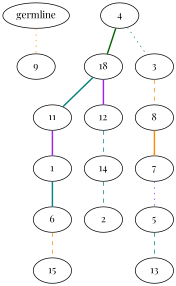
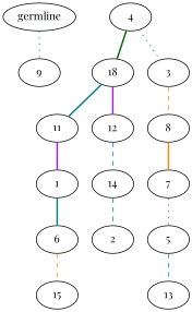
  graph {
    fontname="Playfair Display"
    node [fontname="Playfair Display"]
    edge [color=teal fontname="Playfair Display" style=bold]
    n1 [label=germline]
    n2 [label=9]
    n3 [label=4]
    n4 [label=18]
    n5 [label=3]
    n6 [label=11]
    n7 [label=12]
    n8 [label=8]
    n9 [label=1]
    n10 [label=14]
    n11 [label=6]
    n12 [label=15]
    n13 [label=2]
    n14 [label=7]
    n15 [label=5]
    n16 [label=13]
-   n1 -- n2 [color=darkorange style=dotted]
+   n1 -- n2 [style=dotted]
    n3 -- n4 [color=darkgreen]
    n3 -- n5 [style=dotted]
    n4 -- n6
    n4 -- n7 [color=purple]
    n5 -- n8 [color=darkorange style=dashed]
    n6 -- n9 [color=purple]
    n7 -- n10 [style=dashed]
    n8 -- n14 [color=darkorange]
    n9 -- n11
    n10 -- n13 [style=dashed]
    n11 -- n12 [color=darkorange style=dashed]
    n14 -- n15 [color=purple style=dotted]
    n15 -- n16 [style=dashed]
  }
